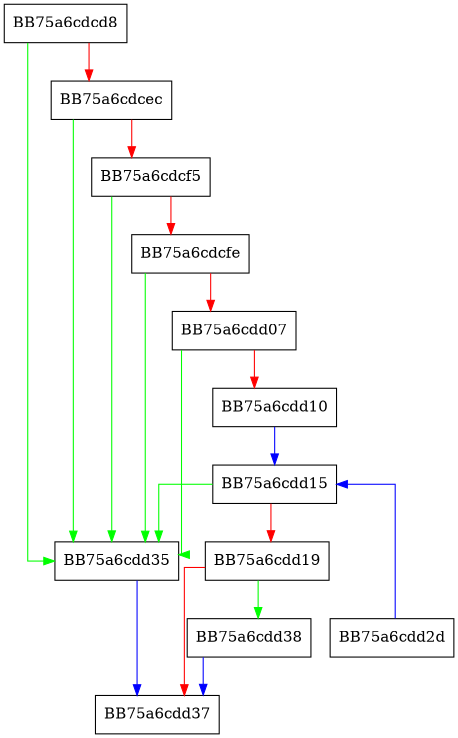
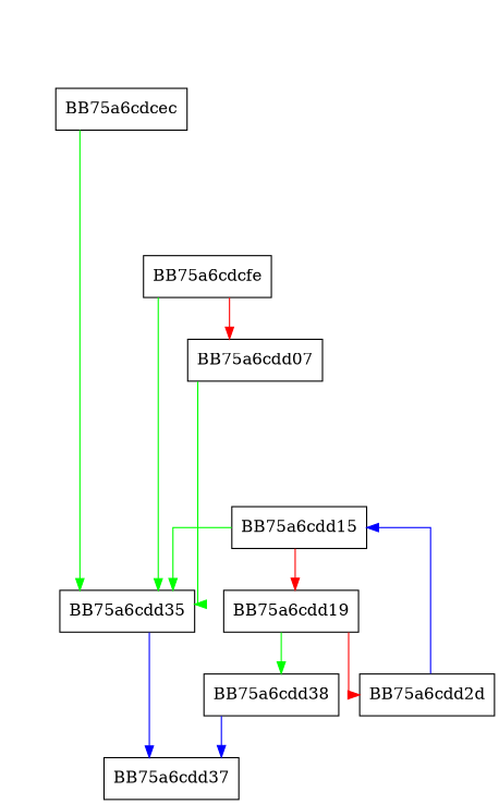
  digraph {
    splines=ortho
    node [shape=box]
    edge [color=green]
-   BB75a6cdcd8
    BB75a6cdd35
    BB75a6cdcec
    BB75a6cdd37
-   BB75a6cdcf5
    BB75a6cdcfe
    BB75a6cdd07
-   BB75a6cdd10
    BB75a6cdd15
    BB75a6cdd19
    n11 [label=BB75a6cdd38]
    BB75a6cdd2d
-   BB75a6cdcd8 -> BB75a6cdd35
-   BB75a6cdcd8 -> BB75a6cdcec [color=red]
    BB75a6cdd35 -> BB75a6cdd37 [color=blue]
    BB75a6cdcec -> BB75a6cdd35
-   BB75a6cdcec -> BB75a6cdcf5 [color=red]
-   BB75a6cdcf5 -> BB75a6cdd35
-   BB75a6cdcf5 -> BB75a6cdcfe [color=red]
    BB75a6cdcfe -> BB75a6cdd35
    BB75a6cdcfe -> BB75a6cdd07 [color=red]
    BB75a6cdd07 -> BB75a6cdd35
-   BB75a6cdd07 -> BB75a6cdd10 [color=red]
-   BB75a6cdd10 -> BB75a6cdd15 [color=blue]
    BB75a6cdd15 -> BB75a6cdd35
    BB75a6cdd15 -> BB75a6cdd19 [color=red]
    BB75a6cdd19 -> n11
-   BB75a6cdd19 -> BB75a6cdd37 [color=red]
+   BB75a6cdd19 -> BB75a6cdd2d [color=red]
    n11 -> BB75a6cdd37 [color=blue]
    BB75a6cdd2d -> BB75a6cdd15 [color=blue]
  }
